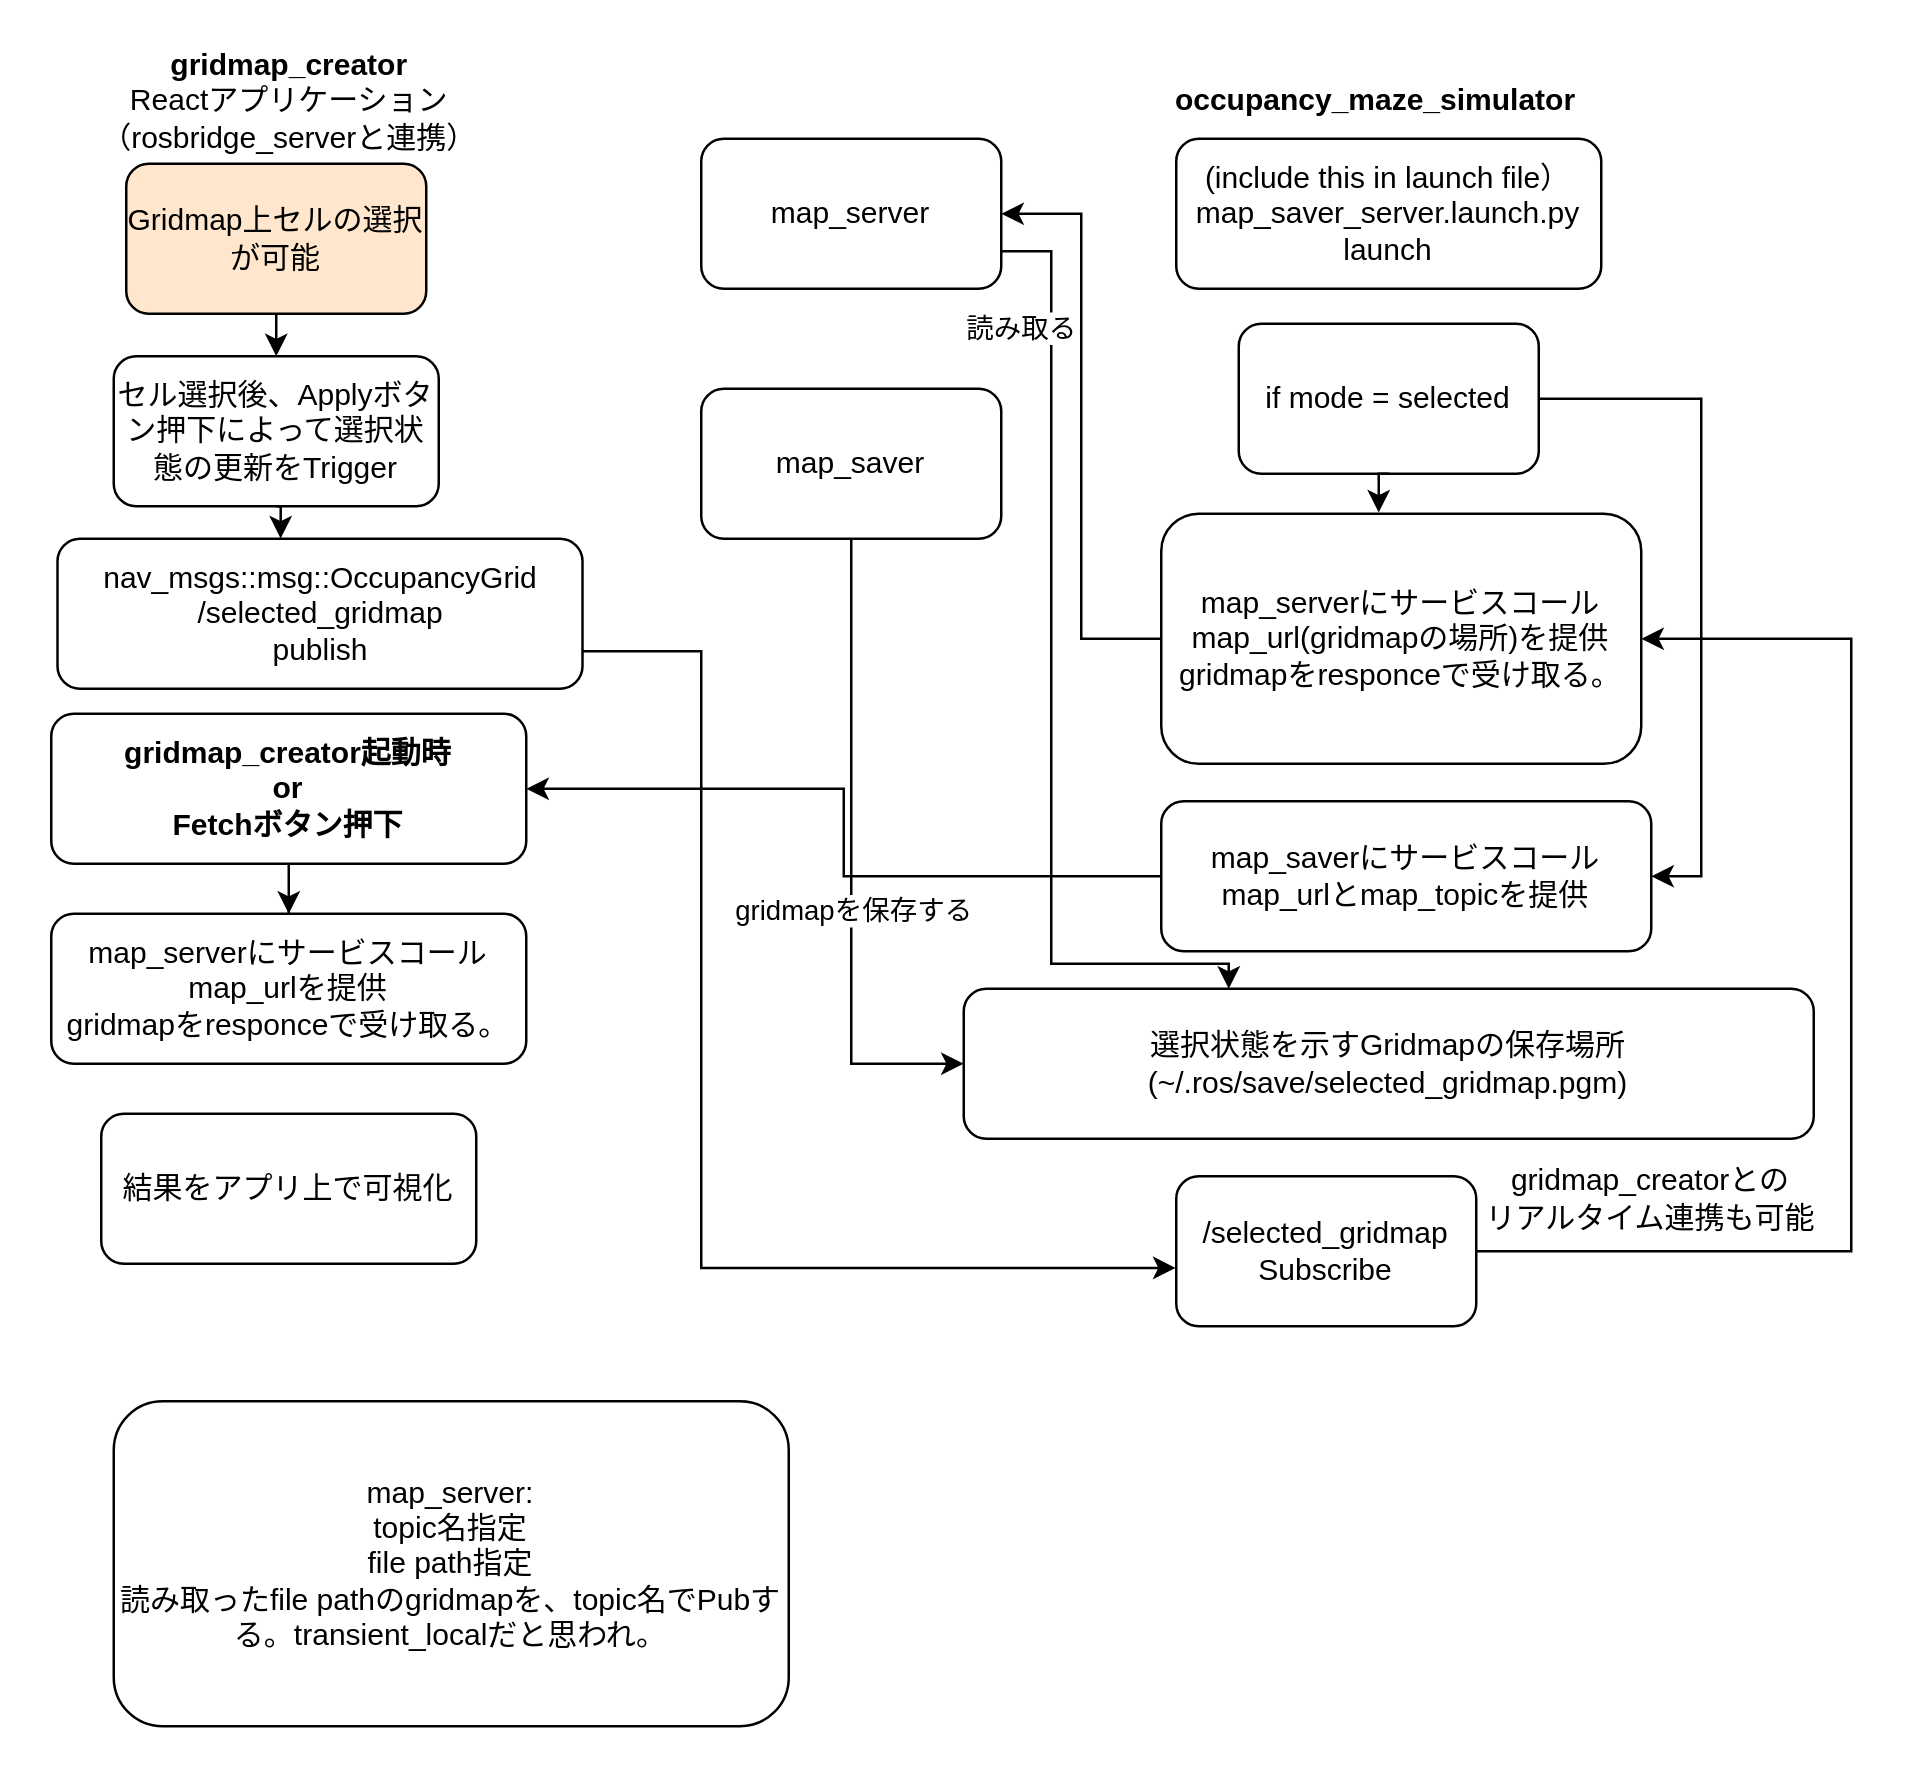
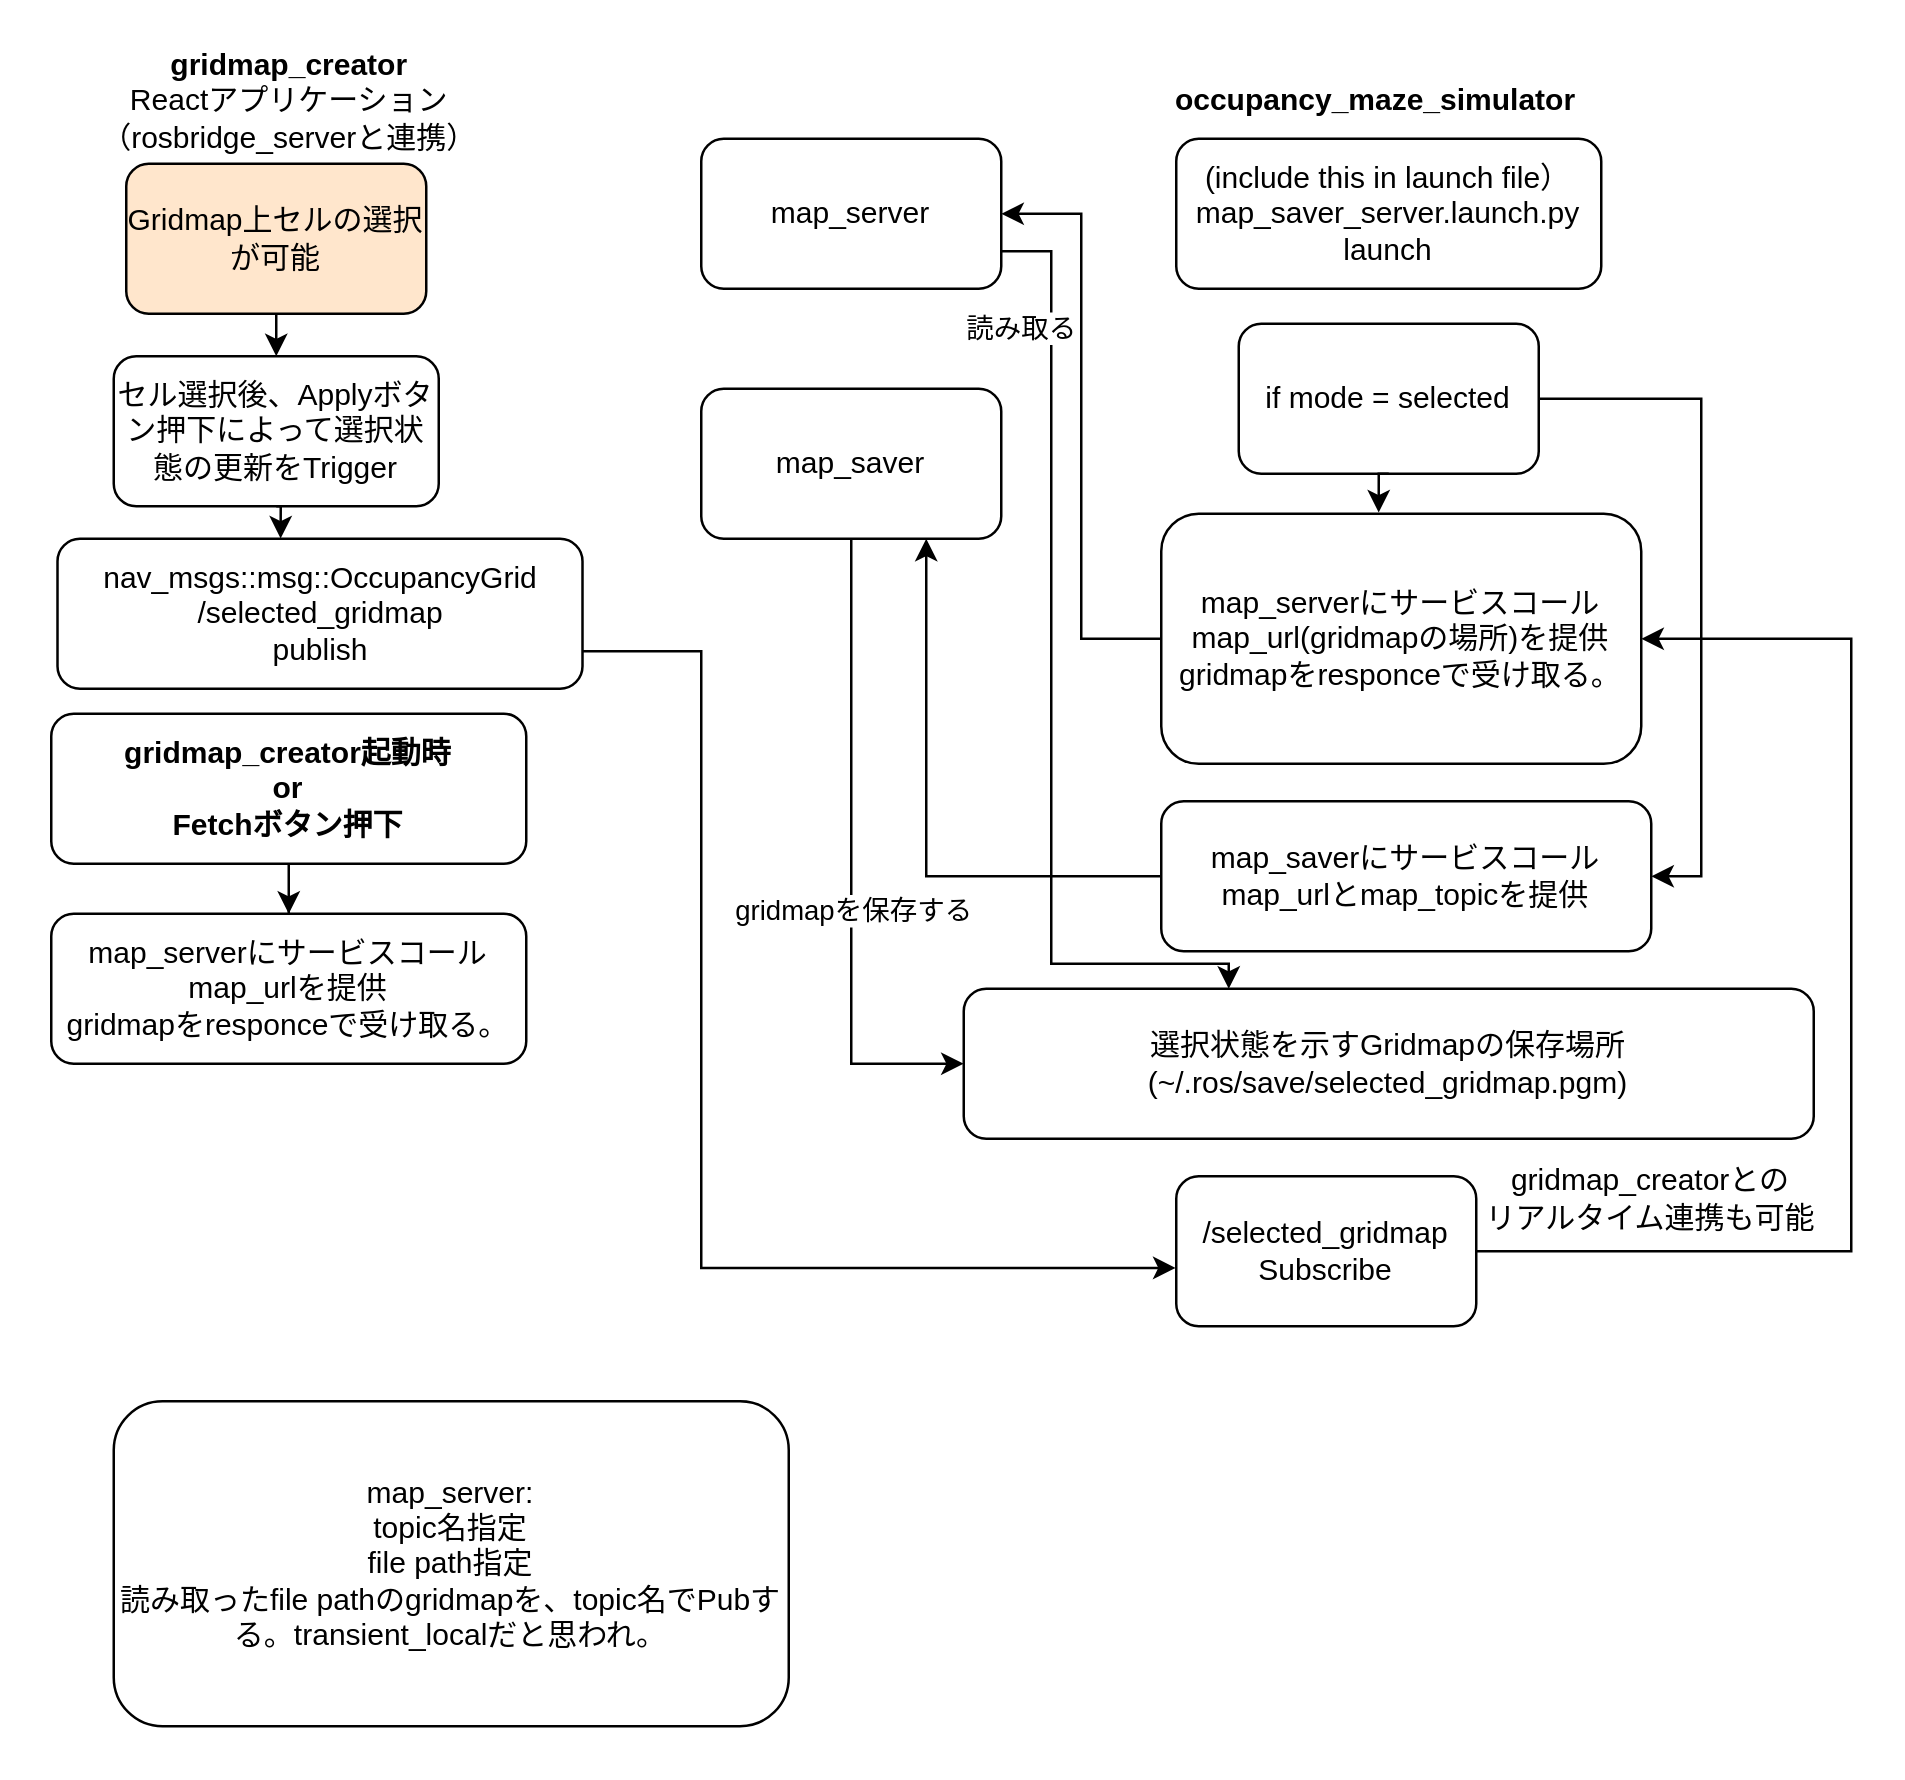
  <mxCell id="0" />
  <mxCell id="1" parent="0" />
  <mxCell id="2" style="edgeStyle=orthogonalEdgeStyle;rounded=0;orthogonalLoop=1;jettySize=auto;html=1;exitX=0.5;exitY=1;exitDx=0;exitDy=0;entryX=0.5;entryY=0;entryDx=0;entryDy=0;" parent="1" source="3" target="5" edge="1"><mxGeometry relative="1" as="geometry" /></mxCell>
  <mxCell id="3" value="Gridmap上セルの選択が可能" style="rounded=1;whiteSpace=wrap;html=1;fillColor=#ffe6cc;" parent="1" vertex="1"><mxGeometry x="50" y="65" width="120" height="60" as="geometry" /></mxCell>
  <mxCell id="4" value="&lt;div&gt;&lt;b&gt;gridmap_creator&lt;/b&gt;&lt;/div&gt;Reactアプリケーション&lt;div&gt;（rosbridge_serverと連携）&lt;/div&gt;" style="text;html=1;align=center;verticalAlign=middle;whiteSpace=wrap;rounded=0;" parent="1" vertex="1"><mxGeometry x="27.5" y="20" width="175" height="40" as="geometry" /></mxCell>
  <mxCell id="5" value="セル選択後、Applyボタン押下によって選択状態の更新をTrigger" style="rounded=1;whiteSpace=wrap;html=1;" parent="1" vertex="1"><mxGeometry x="45" y="142" width="130" height="60" as="geometry" /></mxCell>
  <mxCell id="6" value="nav_msgs::msg::OccupancyGrid&lt;div&gt;/selected_gridmap&lt;/div&gt;&lt;div&gt;publish&lt;/div&gt;" style="rounded=1;whiteSpace=wrap;html=1;" parent="1" vertex="1"><mxGeometry x="22.5" y="215" width="210" height="60" as="geometry" /></mxCell>
  <mxCell id="7" value="&lt;div&gt;(include this in launch file）&lt;/div&gt;map_saver_server.launch.py&lt;div&gt;launch&lt;/div&gt;" style="rounded=1;whiteSpace=wrap;html=1;" parent="1" vertex="1"><mxGeometry x="470" y="55" width="170" height="60" as="geometry" /></mxCell>
  <mxCell id="8" value="&lt;b&gt;occupancy_maze_simulator&lt;/b&gt;" style="text;html=1;align=center;verticalAlign=middle;whiteSpace=wrap;rounded=0;" parent="1" vertex="1"><mxGeometry x="470" y="25" width="160" height="30" as="geometry" /></mxCell>
  <mxCell id="9" value="map_server" style="rounded=1;whiteSpace=wrap;html=1;" parent="1" vertex="1"><mxGeometry x="280" y="55" width="120" height="60" as="geometry" /></mxCell>
  <mxCell id="10" style="edgeStyle=orthogonalEdgeStyle;rounded=0;orthogonalLoop=1;jettySize=auto;html=1;exitX=1;exitY=0.5;exitDx=0;exitDy=0;entryX=1;entryY=0.5;entryDx=0;entryDy=0;" parent="1" source="11" target="15" edge="1"><mxGeometry relative="1" as="geometry" /></mxCell>
  <mxCell id="11" value="if mode = selected" style="rounded=1;whiteSpace=wrap;html=1;" parent="1" vertex="1"><mxGeometry x="495" y="129" width="120" height="60" as="geometry" /></mxCell>
  <mxCell id="12" style="edgeStyle=orthogonalEdgeStyle;rounded=0;orthogonalLoop=1;jettySize=auto;html=1;exitX=0;exitY=0.5;exitDx=0;exitDy=0;entryX=1;entryY=0.5;entryDx=0;entryDy=0;" parent="1" source="13" target="9" edge="1"><mxGeometry relative="1" as="geometry" /></mxCell>
  <mxCell id="13" value="map_serverにサービスコール&lt;div&gt;map_url(gridmapの場所)を提供&lt;/div&gt;&lt;div&gt;gridmapをresponceで受け取る。&lt;/div&gt;" style="rounded=1;whiteSpace=wrap;html=1;" parent="1" vertex="1"><mxGeometry x="464" y="205" width="192" height="100" as="geometry" /></mxCell>
- <mxCell id="14" style="edgeStyle=orthogonalEdgeStyle;rounded=0;orthogonalLoop=1;jettySize=auto;html=1;exitX=0;exitY=0.5;exitDx=0;exitDy=0;" parent="1" source="15" target="25" edge="1"><mxGeometry relative="1" as="geometry" /></mxCell>
+ <mxCell id="14" style="edgeStyle=orthogonalEdgeStyle;rounded=0;orthogonalLoop=1;jettySize=auto;html=1;exitX=0;exitY=0.5;exitDx=0;exitDy=0;entryX=0.75;entryY=1;entryDx=0;entryDy=0;" parent="1" source="15" target="18" edge="1"><mxGeometry relative="1" as="geometry" /></mxCell>
  <mxCell id="15" value="map_saverにサービスコール&lt;div&gt;map_urlとmap_topicを提供&lt;/div&gt;" style="rounded=1;whiteSpace=wrap;html=1;" parent="1" vertex="1"><mxGeometry x="464" y="320" width="196" height="60" as="geometry" /></mxCell>
  <mxCell id="16" style="edgeStyle=orthogonalEdgeStyle;rounded=0;orthogonalLoop=1;jettySize=auto;html=1;entryX=0;entryY=0.5;entryDx=0;entryDy=0;" parent="1" source="18" target="19" edge="1"><mxGeometry relative="1" as="geometry" /></mxCell>
  <mxCell id="17" value="gridmapを保存する" style="edgeLabel;html=1;align=center;verticalAlign=middle;resizable=0;points=[];" parent="16" vertex="1" connectable="0"><mxGeometry x="-0.176" relative="1" as="geometry"><mxPoint y="43" as="offset" /></mxGeometry></mxCell>
  <mxCell id="18" value="map_saver" style="rounded=1;whiteSpace=wrap;html=1;" parent="1" vertex="1"><mxGeometry x="280" y="155" width="120" height="60" as="geometry" /></mxCell>
  <mxCell id="19" value="選択状態を示すGridmapの保存場所&lt;div&gt;(~/.ros/save/selected_gridmap.pgm)&lt;/div&gt;" style="rounded=1;whiteSpace=wrap;html=1;" parent="1" vertex="1"><mxGeometry x="385" y="395" width="340" height="60" as="geometry" /></mxCell>
  <mxCell id="20" style="edgeStyle=orthogonalEdgeStyle;rounded=0;orthogonalLoop=1;jettySize=auto;html=1;entryX=1;entryY=0.75;entryDx=0;entryDy=0;startArrow=classic;startFill=1;endArrow=none;endFill=0;" parent="1" target="9" edge="1"><mxGeometry relative="1" as="geometry"><mxPoint x="491" y="395" as="sourcePoint" /><mxPoint x="420" y="115" as="targetPoint" /><Array as="points"><mxPoint x="491" y="385" /><mxPoint x="420" y="385" /><mxPoint x="420" y="100" /></Array></mxGeometry></mxCell>
  <mxCell id="21" value="読み取る" style="edgeLabel;html=1;align=center;verticalAlign=middle;resizable=0;points=[];" parent="20" vertex="1" connectable="0"><mxGeometry x="0.756" y="1" relative="1" as="geometry"><mxPoint x="-12" y="3" as="offset" /></mxGeometry></mxCell>
  <mxCell id="22" style="edgeStyle=orthogonalEdgeStyle;rounded=0;orthogonalLoop=1;jettySize=auto;html=1;exitX=0.5;exitY=1;exitDx=0;exitDy=0;entryX=0.425;entryY=-0.001;entryDx=0;entryDy=0;entryPerimeter=0;" parent="1" source="5" target="6" edge="1"><mxGeometry relative="1" as="geometry" /></mxCell>
  <mxCell id="23" style="edgeStyle=orthogonalEdgeStyle;rounded=0;orthogonalLoop=1;jettySize=auto;html=1;exitX=0.5;exitY=1;exitDx=0;exitDy=0;entryX=0.453;entryY=-0.005;entryDx=0;entryDy=0;entryPerimeter=0;" parent="1" source="11" target="13" edge="1"><mxGeometry relative="1" as="geometry" /></mxCell>
  <mxCell id="24" value="" style="edgeStyle=orthogonalEdgeStyle;rounded=0;orthogonalLoop=1;jettySize=auto;html=1;" parent="1" source="25" target="26" edge="1"><mxGeometry relative="1" as="geometry" /></mxCell>
  <mxCell id="25" value="&lt;b&gt;gridmap_creator起動時&lt;/b&gt;&lt;div&gt;&lt;b&gt;or&lt;/b&gt;&lt;/div&gt;&lt;div&gt;&lt;b&gt;Fetchボタン押下&lt;/b&gt;&lt;/div&gt;" style="rounded=1;whiteSpace=wrap;html=1;" parent="1" vertex="1"><mxGeometry x="20" y="285" width="190" height="60" as="geometry" /></mxCell>
  <mxCell id="26" value="map_serverにサービスコール&lt;div&gt;map_urlを提供&lt;/div&gt;&lt;div&gt;gridmapをresponceで受け取る。&lt;/div&gt;" style="rounded=1;whiteSpace=wrap;html=1;" parent="1" vertex="1"><mxGeometry x="20" y="365" width="190" height="60" as="geometry" /></mxCell>
- <mxCell id="27" value="結果をアプリ上で可視化" style="rounded=1;whiteSpace=wrap;html=1;" parent="1" vertex="1"><mxGeometry x="40" y="445" width="150" height="60" as="geometry" /></mxCell>
  <mxCell id="28" style="edgeStyle=orthogonalEdgeStyle;rounded=0;orthogonalLoop=1;jettySize=auto;html=1;entryX=1;entryY=0.5;entryDx=0;entryDy=0;" parent="1" source="29" target="13" edge="1"><mxGeometry relative="1" as="geometry"><Array as="points"><mxPoint x="740" y="500" /><mxPoint x="740" y="255" /></Array></mxGeometry></mxCell>
  <mxCell id="29" value="/selected_gridmap&lt;div&gt;Subscribe&lt;/div&gt;" style="rounded=1;whiteSpace=wrap;html=1;" parent="1" vertex="1"><mxGeometry x="470" y="470" width="120" height="60" as="geometry" /></mxCell>
  <mxCell id="30" value="gridmap_creatorとの&lt;div&gt;リアルタイム連携も可能&lt;/div&gt;" style="text;html=1;align=center;verticalAlign=middle;whiteSpace=wrap;rounded=0;" parent="1" vertex="1"><mxGeometry x="590" y="464" width="140" height="30" as="geometry" /></mxCell>
  <mxCell id="31" style="edgeStyle=orthogonalEdgeStyle;rounded=0;orthogonalLoop=1;jettySize=auto;html=1;exitX=1;exitY=0.75;exitDx=0;exitDy=0;entryX=-0.002;entryY=0.611;entryDx=0;entryDy=0;entryPerimeter=0;" parent="1" source="6" target="29" edge="1"><mxGeometry relative="1" as="geometry"><Array as="points"><mxPoint x="280" y="260" /><mxPoint x="280" y="507" /></Array></mxGeometry></mxCell>
  <mxCell id="32" value="map_server:&lt;div&gt;topic名指定&lt;/div&gt;&lt;div&gt;file path指定&lt;/div&gt;&lt;div&gt;読み取ったfile pathのgridmapを、topic名でPubする。transient_localだと思われ。&lt;/div&gt;" style="rounded=1;whiteSpace=wrap;html=1;" parent="1" vertex="1"><mxGeometry x="45" y="560" width="270" height="130" as="geometry" /></mxCell>
